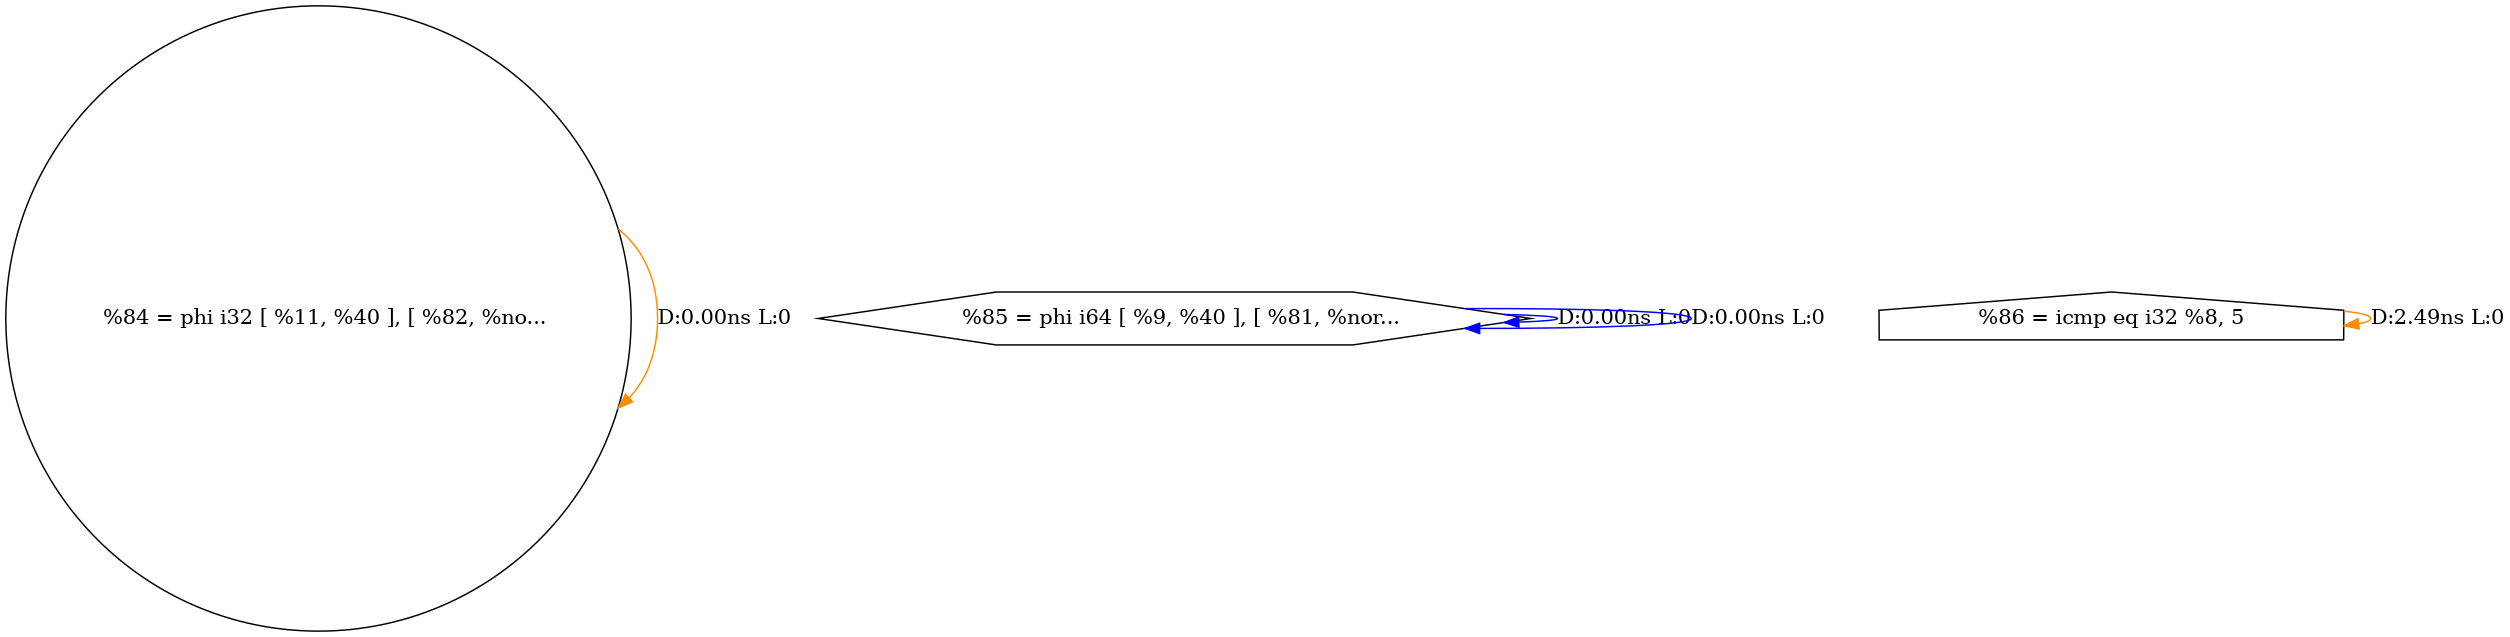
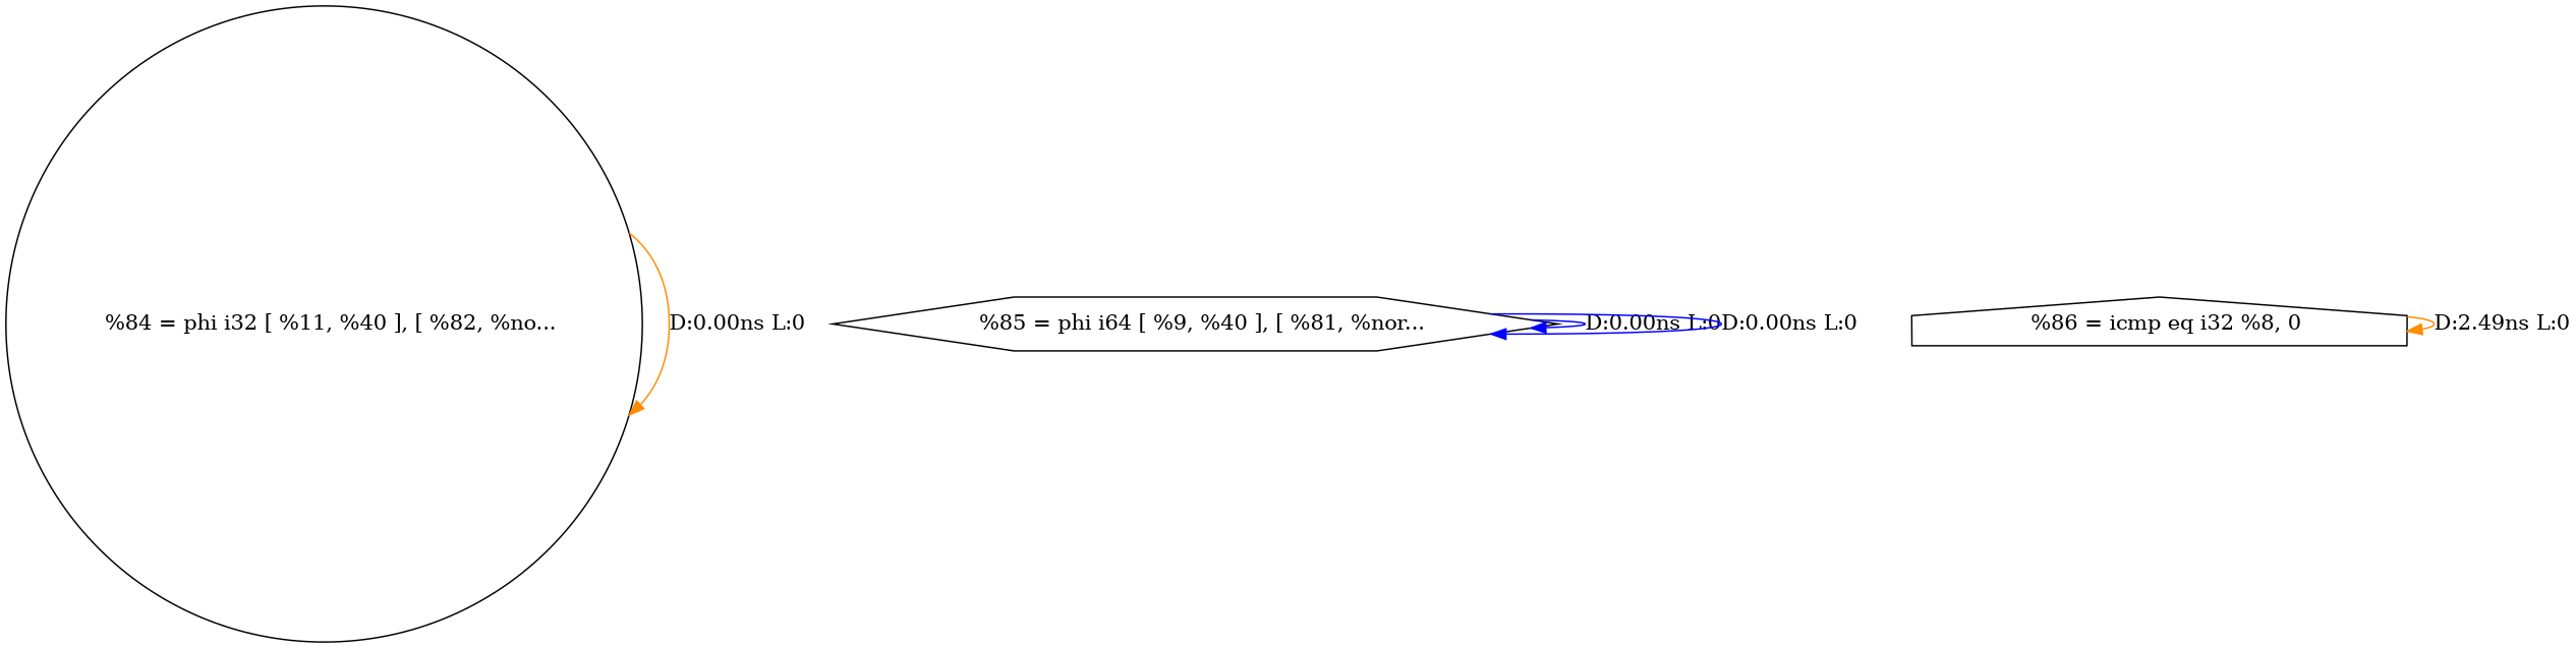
  digraph {
    edge [color=darkorange]
    n1 [label="  %84 = phi i32 [ %11, %40 ], [ %82, %no..." shape=circle]
    n2 [label="  %85 = phi i64 [ %9, %40 ], [ %81, %nor..." shape=hexagon]
-   n3 [label="%86 = icmp eq i32 %8, 5" shape=house]
+   n3 [label="  %86 = icmp eq i32 %8, 0" shape=house]
    n1 -> n1 [label="D:0.00ns L:0"]
    n2 -> n2 [color=blue label="D:0.00ns L:0"]
    n2 -> n2 [color=blue label="D:0.00ns L:0"]
    n3 -> n3 [label="D:2.49ns L:0"]
  }
